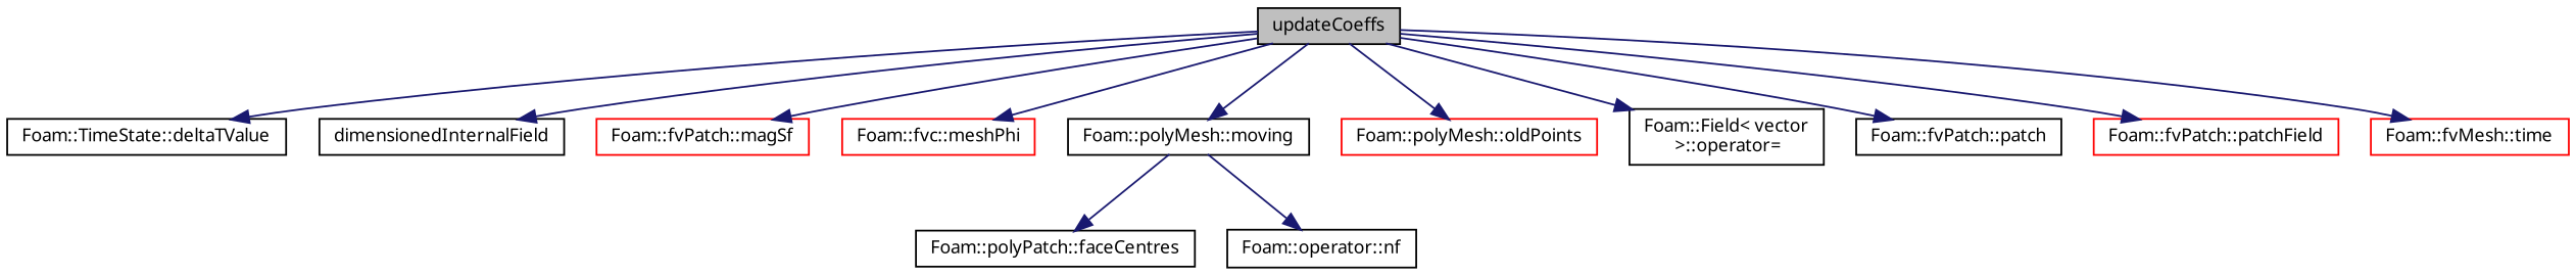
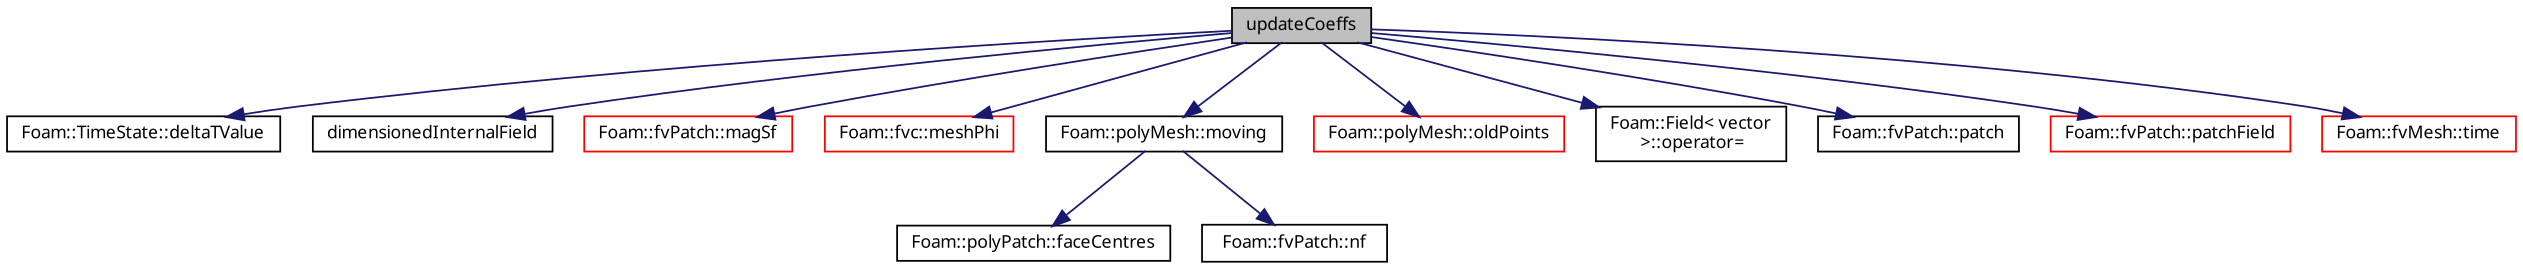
  digraph {
    fontname="Noto Sans"
    rankdir=TB
    node [color=black fontname="Noto Sans" fontsize=10 shape=record]
    edge [color=midnightblue fontname="Noto Sans" fontsize=10 labelfontname=FreeSans labelfontsize=10 style=solid]
    n1 [fillcolor=grey75 fontcolor=black height=0.2 label=updateCoeffs style=filled width=0.4]
    n2 [height=0.2 label="Foam::TimeState::deltaTValue" width=0.4]
    n3 [height=0.2 label=dimensionedInternalField width=0.4]
    n4 [color=red height=0.2 label="Foam::fvPatch::magSf" width=0.4]
    n5 [color=red height=0.2 label="Foam::fvc::meshPhi" width=0.4]
    n6 [height=0.2 label="Foam::polyMesh::moving" width=0.4]
    n7 [color=red height=0.2 label="Foam::polyMesh::oldPoints" width=0.4]
    n8 [height=0.2 label="Foam::Field\< vector\l \>::operator=" width=0.4]
    n9 [height=0.2 label="Foam::fvPatch::patch" width=0.4]
    n10 [color=red height=0.2 label="Foam::fvPatch::patchField" width=0.4]
    n11 [color=red height=0.2 label="Foam::fvMesh::time" width=0.4]
    n12 [height=0.2 label="Foam::polyPatch::faceCentres" width=0.4]
-   n13 [height=0.2 label="Foam::operator::nf" width=0.4]
+   n13 [height=0.2 label="Foam::fvPatch::nf" width=0.4]
    n1 -> n2
    n1 -> n3
    n1 -> n4
    n1 -> n5
    n1 -> n6
    n1 -> n7
    n1 -> n8
    n1 -> n9
    n1 -> n10
    n1 -> n11
    n6 -> n12
    n6 -> n13
  }
